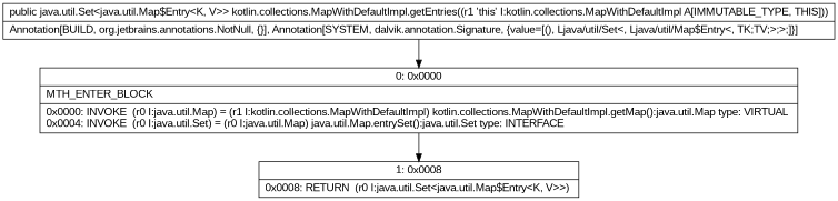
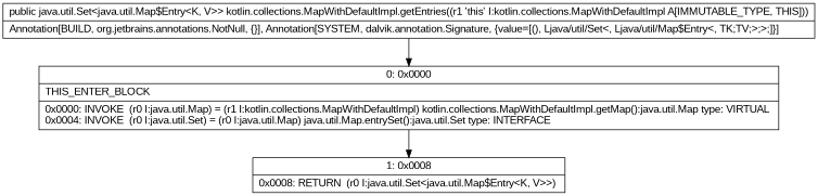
  digraph {
    fontname="Liberation Sans"
    node [shape=record fontname="Liberation Sans"]
    edge [fontname="Liberation Sans"]
-   n1 [label="{0\:\ 0x0000|MTH_ENTER_BLOCK\l|0x0000: INVOKE  (r0 I:java.util.Map) = (r1 I:kotlin.collections.MapWithDefaultImpl) kotlin.collections.MapWithDefaultImpl.getMap():java.util.Map type: VIRTUAL \l0x0004: INVOKE  (r0 I:java.util.Set) = (r0 I:java.util.Map) java.util.Map.entrySet():java.util.Set type: INTERFACE \l}"]
+   n1 [label="{0\:\ 0x0000|THIS_ENTER_BLOCK\l|0x0000: INVOKE  (r0 I:java.util.Map) = (r1 I:kotlin.collections.MapWithDefaultImpl) kotlin.collections.MapWithDefaultImpl.getMap():java.util.Map type: VIRTUAL \l0x0004: INVOKE  (r0 I:java.util.Set) = (r0 I:java.util.Map) java.util.Map.entrySet():java.util.Set type: INTERFACE \l}"]
    n2 [label="{1\:\ 0x0008|0x0008: RETURN  (r0 I:java.util.Set\<java.util.Map$Entry\<K, V\>\>) \l}"]
    n3 [label="{public java.util.Set\<java.util.Map$Entry\<K, V\>\> kotlin.collections.MapWithDefaultImpl.getEntries((r1 'this' I:kotlin.collections.MapWithDefaultImpl A[IMMUTABLE_TYPE, THIS]))  | Annotation[BUILD, org.jetbrains.annotations.NotNull, \{\}], Annotation[SYSTEM, dalvik.annotation.Signature, \{value=[(), Ljava\/util\/Set\<, Ljava\/util\/Map$Entry\<, TK;TV;\>;\>;]\}]\l}"]
    n1 -> n2
    n3 -> n1
  }
